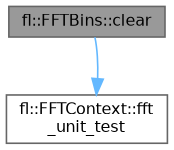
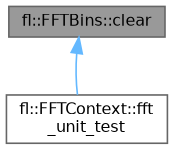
  digraph {
    rankdir=TB
    node [fontname=Helvetica fontsize=10 shape=box style=filled]
    n1 [color=gray40 fillcolor=grey60 fontcolor=black height=0.2 label="fl::FFTBins::clear" width=0.4]
    n2 [color=grey40 fillcolor=white height=0.2 label="fl::FFTContext::fft\l_unit_test" width=0.4]
-   n2 -> n1 [color=steelblue1 dir=back fontname=Helvetica fontsize=10 labelfontname=Helvetica labelfontsize=10 style=solid]
+   n1 -> n2 [color=steelblue1 dir=back fontname=Helvetica fontsize=10 labelfontname=Helvetica labelfontsize=10 style=solid]
  }
